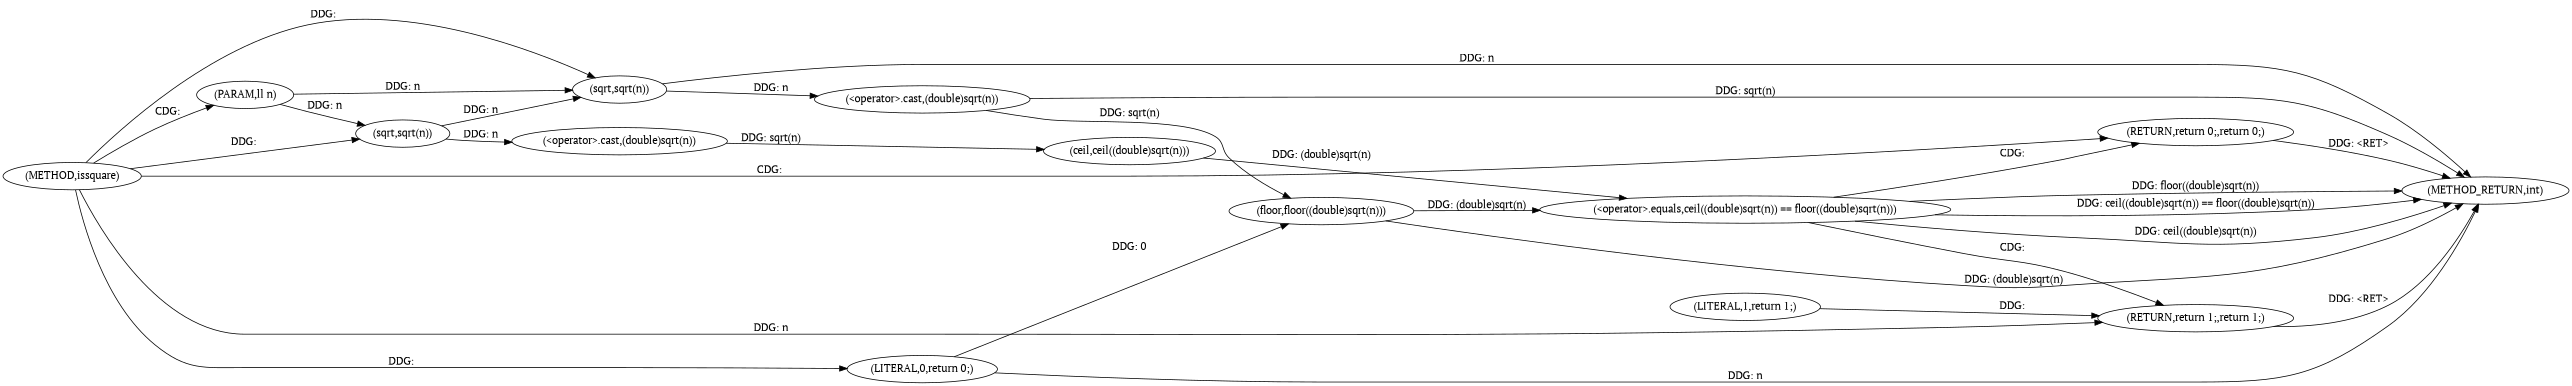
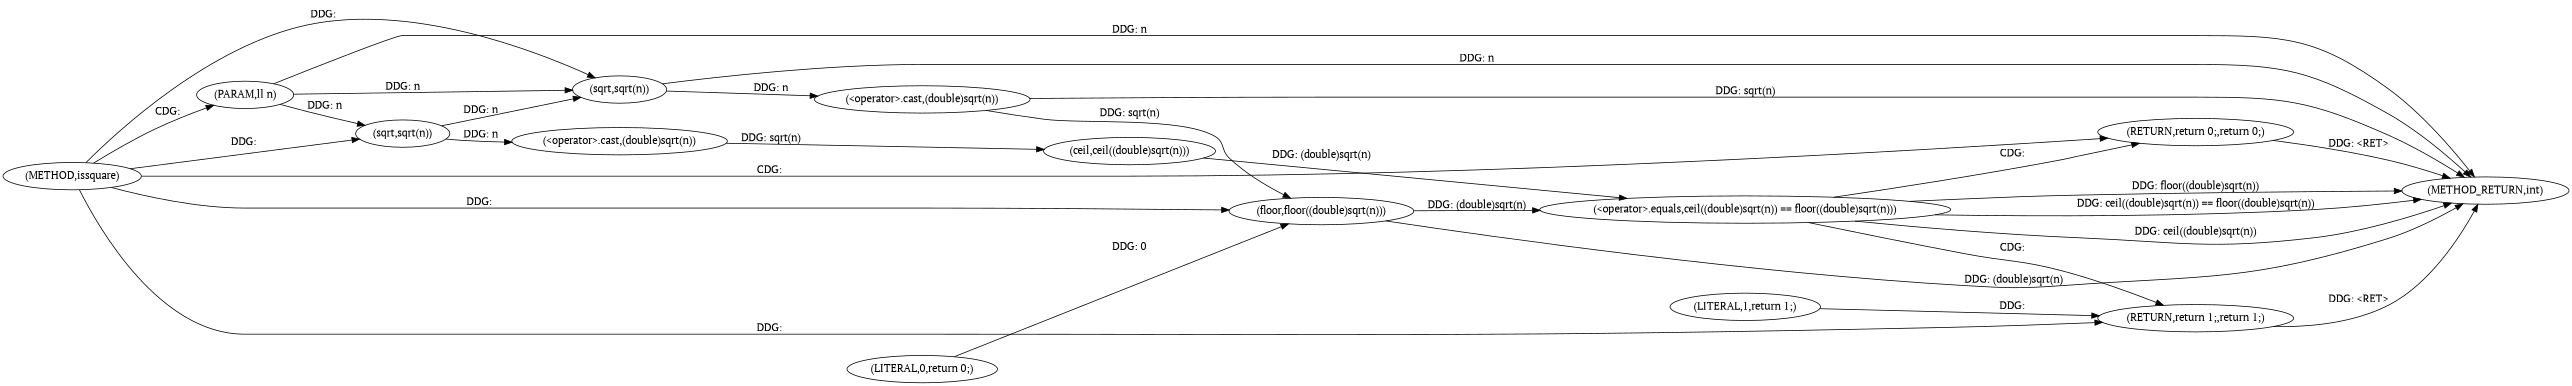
  digraph {
    fontname="PT Serif"
    rankdir=LR
    node [fontname="PT Serif"]
    edge [fontname="PT Serif"]
    n1 [label="(METHOD,issquare)"]
    n2 [label="(PARAM,ll n)"]
    n3 [label="(RETURN,return 1;,return 1;)"]
    n4 [label="(RETURN,return 0;,return 0;)"]
    n5 [label="(LITERAL,0,return 0;)"]
    n6 [label="(sqrt,sqrt(n))"]
    n7 [label="(sqrt,sqrt(n))"]
    n8 [label="(METHOD_RETURN,int)"]
    n9 [label="(LITERAL,1,return 1;)"]
    n10 [label="(floor,floor((double)sqrt(n)))"]
    n11 [label="(<operator>.cast,(double)sqrt(n))"]
    n12 [label="(<operator>.cast,(double)sqrt(n))"]
    n13 [label="(<operator>.equals,ceil((double)sqrt(n)) == floor((double)sqrt(n)))"]
    n14 [label="(ceil,ceil((double)sqrt(n)))"]
    n1 -> n2 [label="CDG: "]
-   n1 -> n3 [label="DDG: n"]
+   n1 -> n3 [label="DDG: "]
    n1 -> n4 [label="CDG: "]
-   n1 -> n5 [label="DDG: "]
+   n1 -> n10 [label="DDG: "]
    n1 -> n6 [label="DDG: "]
    n1 -> n7 [label="DDG: "]
    n2 -> n6 [label="DDG: n"]
    n2 -> n7 [label="DDG: n"]
-   n5 -> n8 [label="DDG: n"]
+   n2 -> n8 [label="DDG: n"]
    n3 -> n8 [label="DDG: <RET>"]
    n4 -> n8 [label="DDG: <RET>"]
    n5 -> n10 [label="DDG: 0"]
    n6 -> n7 [label="DDG: n"]
    n6 -> n11 [label="DDG: n"]
    n7 -> n8 [label="DDG: n"]
    n7 -> n12 [label="DDG: n"]
    n9 -> n3 [label="DDG: "]
    n10 -> n8 [label="DDG: (double)sqrt(n)"]
    n10 -> n13 [label="DDG: (double)sqrt(n)"]
    n11 -> n14 [label="DDG: sqrt(n)"]
    n12 -> n8 [label="DDG: sqrt(n)"]
    n12 -> n10 [label="DDG: sqrt(n)"]
    n13 -> n3 [label="CDG: "]
    n13 -> n4 [label="CDG: "]
    n13 -> n8 [label="DDG: ceil((double)sqrt(n))"]
    n13 -> n8 [label="DDG: floor((double)sqrt(n))"]
    n13 -> n8 [label="DDG: ceil((double)sqrt(n)) == floor((double)sqrt(n))"]
    n14 -> n13 [label="DDG: (double)sqrt(n)"]
  }
